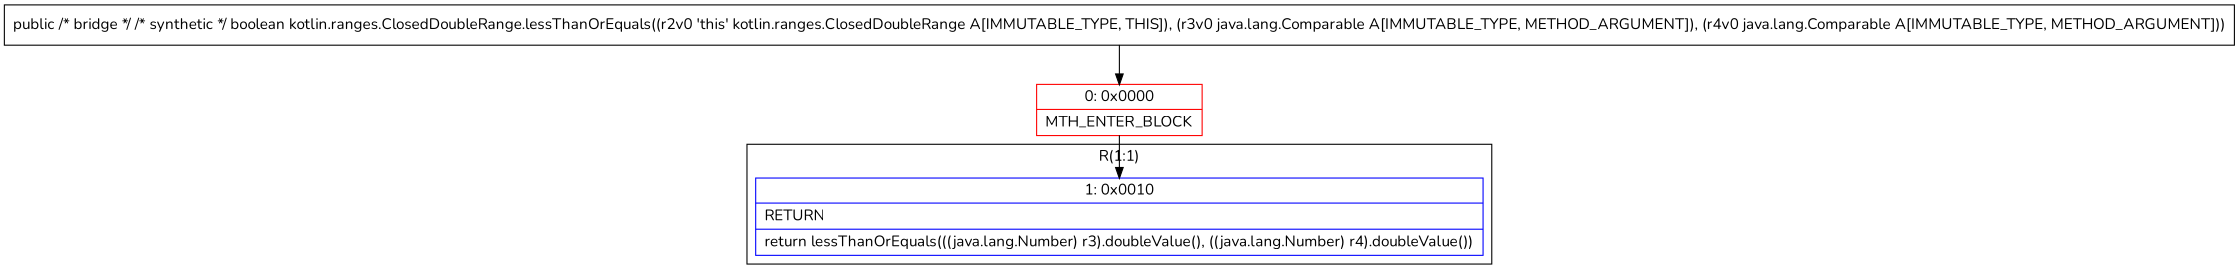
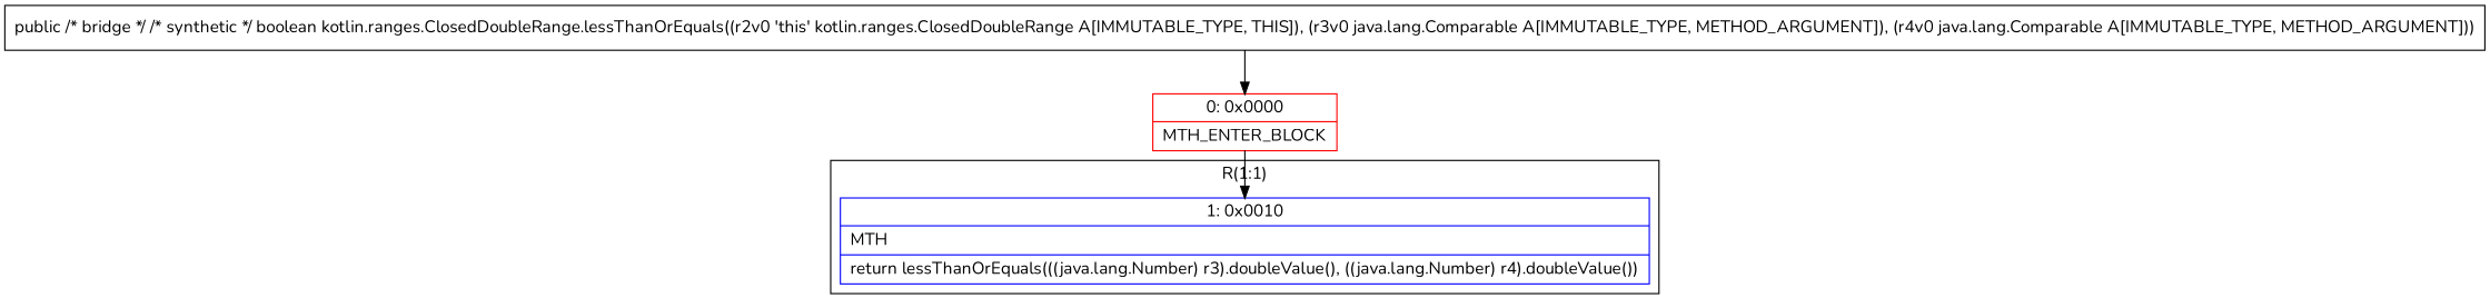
  digraph {
    fontname=Nunito
    node [shape=record fontname=Nunito]
    edge [fontname=Nunito]
-   n1 [color=blue label="{1\:\ 0x0010|RETURN\l|return lessThanOrEquals(((java.lang.Number) r3).doubleValue(), ((java.lang.Number) r4).doubleValue())\l}"]
+   n1 [color=blue label="{1\:\ 0x0010|MTH\l|return lessThanOrEquals(((java.lang.Number) r3).doubleValue(), ((java.lang.Number) r4).doubleValue())\l}"]
    n2 [color=red label="{0\:\ 0x0000|MTH_ENTER_BLOCK\l}"]
    n3 [label="{public \/* bridge *\/ \/* synthetic *\/ boolean kotlin.ranges.ClosedDoubleRange.lessThanOrEquals((r2v0 'this' kotlin.ranges.ClosedDoubleRange A[IMMUTABLE_TYPE, THIS]), (r3v0 java.lang.Comparable A[IMMUTABLE_TYPE, METHOD_ARGUMENT]), (r4v0 java.lang.Comparable A[IMMUTABLE_TYPE, METHOD_ARGUMENT])) }"]
    subgraph cluster_1 {
      label="R(1:1)"
      n1
    }
    n2 -> n1
    n3 -> n2
  }
